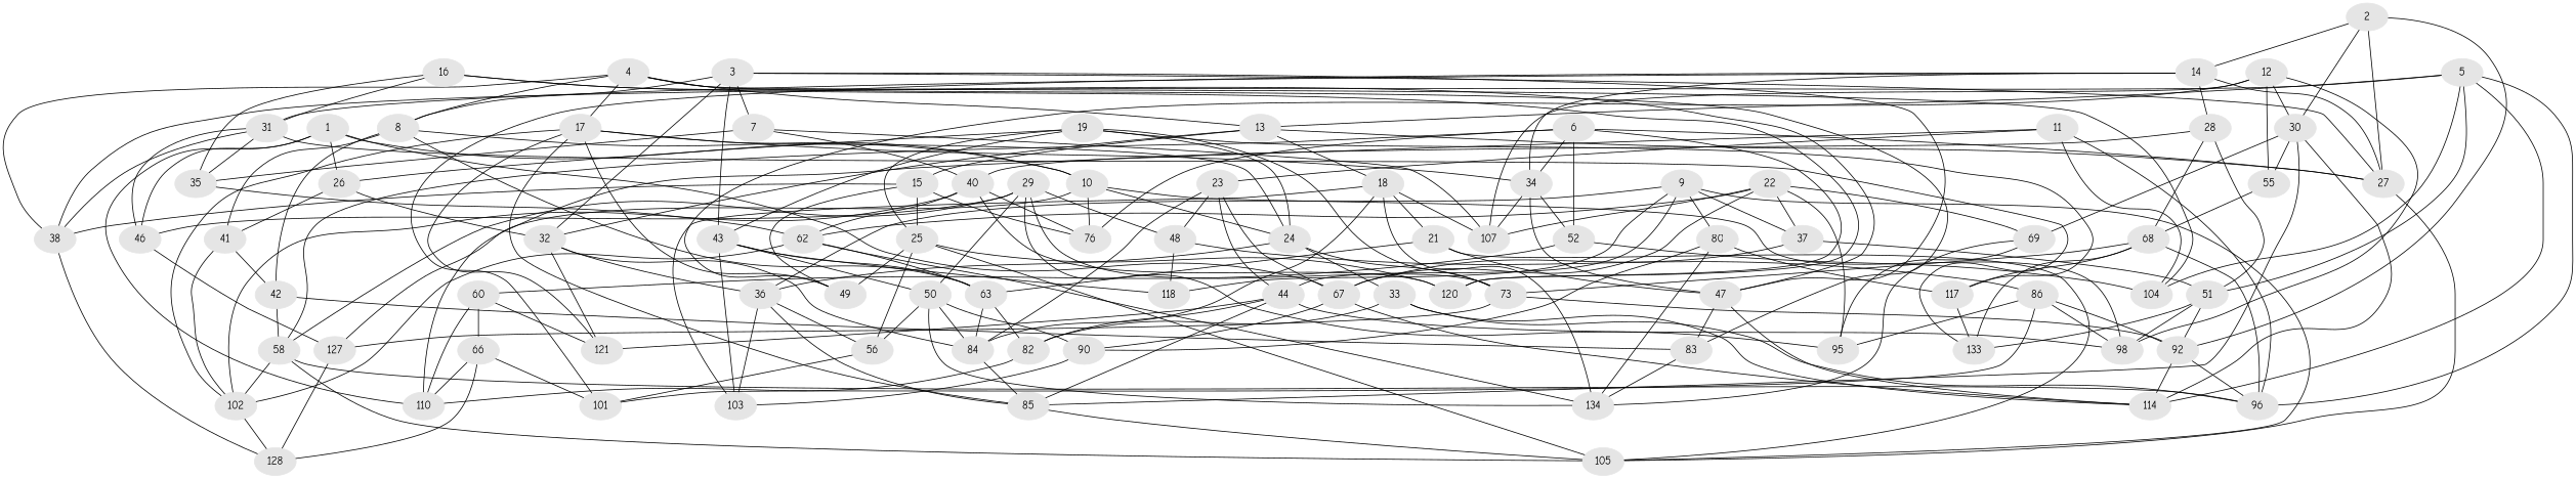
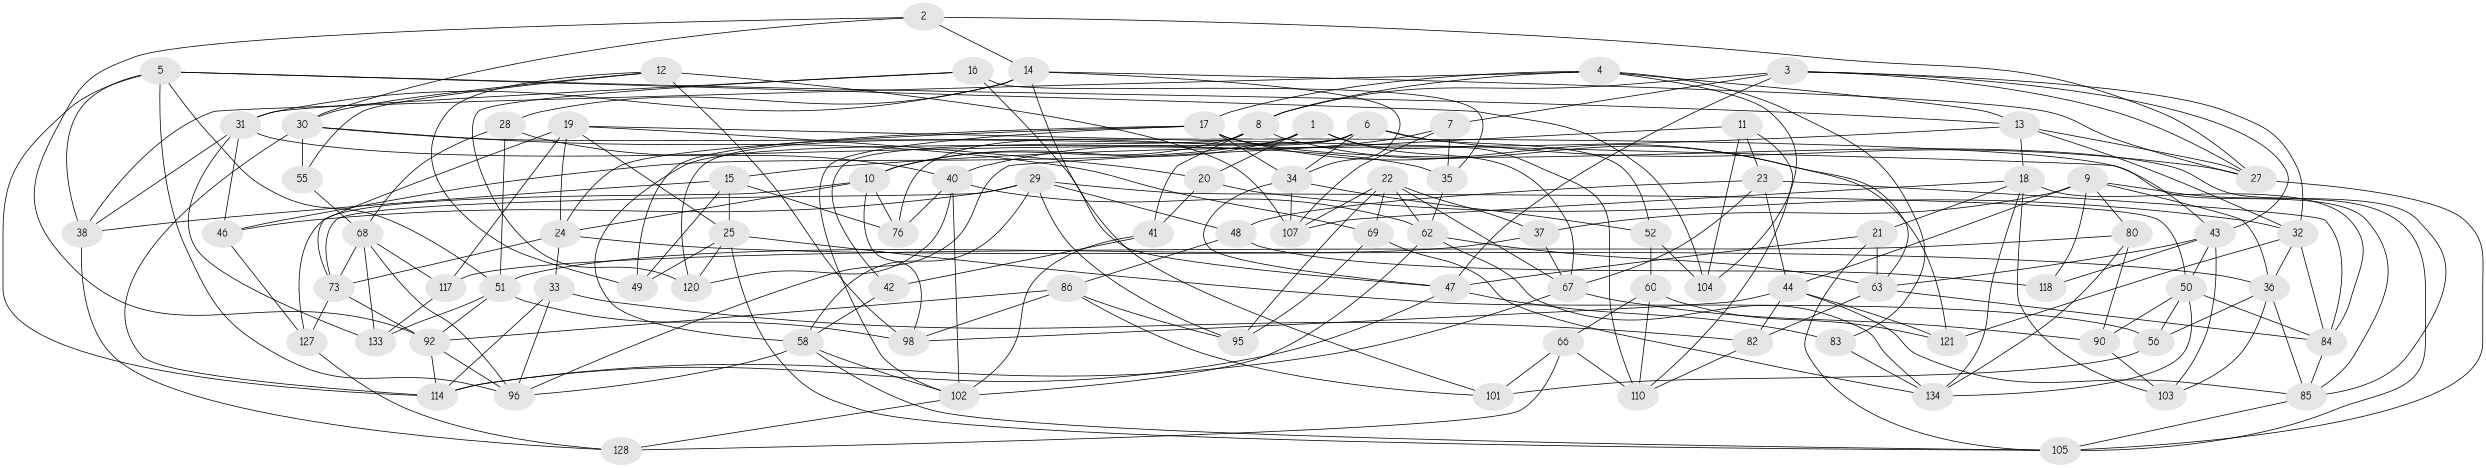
  graph {
    fontname="Comic Neue"
    node [color=gray90 fontname="Comic Neue" style=filled]
    edge [fontname="Comic Neue"]
    1 [super="+81"]
    10 [super="+59"]
-   26
+   26 [label=20]
    46
    67 [super="+126"]
    110 [super="+112"]
    76
    24 [super="+119"]
    98 [super="+113"]
    127
    32 [super="+61"]
    41
    114 [super="+116"]
    90
    14 [super="+139"]
    27 [super="+131"]
    34 [super="+87"]
    28
    31 [super="+65"]
    101
    2
    30 [super="+64"]
    92 [super="+109"]
    105 [super="+141"]
    55
    85 [super="+137"]
    69
    96 [super="+132"]
    3 [super="+88"]
    7
    8 [super="+122"]
    43 [super="+97"]
    47 [super="+138"]
    35
    40 [super="+53"]
    107 [super="+129"]
    42
    63 [super="+94"]
    36 [super="+91"]
    121
    84 [super="+111"]
    118
    103
    50 [super="+89"]
    83
    4 [super="+93"]
    13 [super="+100"]
    17 [super="+123"]
    38 [super="+79"]
    104
    15 [super="+39"]
    18 [super="+135"]
    49
    102 [super="+136"]
    128
    134 [super="+140"]
    5 [super="+20"]
    51 [super="+74"]
    133
    6 [super="+124"]
    52
    58 [super="+70"]
    120
    60
    62 [super="+72"]
    82
    9 [super="+78"]
    37
    44 [super="+99"]
    80
    56
    117
    73 [super="+125"]
    33
    23 [super="+77"]
    48 [super="+115"]
    11
    12 [super="+45"]
    68 [super="+71"]
    25 [super="+57"]
    21
    16
    19 [super="+108"]
    22 [super="+54"]
    95
    86 [super="+130"]
    29 [super="+106"]
    66
    1 -- 10
    1 -- 26
    1 -- 46
    1 -- 67
    1 -- 110 [weight=2]
    10 -- 76
    10 -- 24
    10 -- 98
    10 -- 127
    26 -- 32
    26 -- 41
    46 -- 127
    67 -- 114
    67 -- 90
    24 -- 36
    24 -- 73
    24 -- 33
    127 -- 128
    32 -- 36
    32 -- 121
    32 -- 84
    41 -- 42
    41 -- 102
    90 -- 103
    14 -- 27
    14 -- 34
    14 -- 28
    14 -- 31
    14 -- 101
    27 -- 105
    34 -- 47
    34 -- 107
    34 -- 52
    28 -- 40
    28 -- 51
    28 -- 68
    31 -- 46
    31 -- 35
    31 -- 38
    31 -- 133
    2 -- 14
    2 -- 27
    2 -- 30
    2 -- 92
    30 -- 114
    30 -- 55
    30 -- 85
    30 -- 69
    92 -- 114
    92 -- 96
    55 -- 68
    85 -- 105
    69 -- 134
    69 -- 95
    3 -- 32
    3 -- 27
    3 -- 7
    3 -- 8
    3 -- 43
    3 -- 47
    7 -- 35
    7 -- 40
    7 -- 107
    8 -- 10
    8 -- 41
    8 -- 42
    8 -- 63
    43 -- 63
    43 -- 118
    43 -- 103
    43 -- 50
    47 -- 114
    47 -- 83
    35 -- 62
    40 -- 76
    40 -- 102
    40 -- 120
    40 -- 62
-   42 -- 83
    42 -- 58
    63 -- 84
    63 -- 82
    36 -- 85
    36 -- 103
    36 -- 56
    84 -- 85
    50 -- 90
    50 -- 84
    50 -- 134
    50 -- 56
    83 -- 134
    4 -- 8
    4 -- 83
    4 -- 13
    4 -- 17
    4 -- 38
    4 -- 104
    13 -- 32
    13 -- 27
    13 -- 15
    13 -- 18
    17 -- 24
    17 -- 34
    17 -- 85
    17 -- 121
    17 -- 49
    17 -- 102
    38 -- 128
    15 -- 76
    15 -- 38
    15 -- 49
    15 -- 25
    18 -- 107
    18 -- 84
    18 -- 103
    18 -- 134
    18 -- 21
    102 -- 128
    5 -- 114
    5 -- 96
    5 -- 13
    5 -- 38
    5 -- 104
    5 -- 51
    51 -- 98
    51 -- 92
    51 -- 133
    6 -- 76
    6 -- 27
    6 -- 34
    6 -- 52
    6 -- 58
    6 -- 120
    52 -- 104
    52 -- 60
    58 -- 105
    58 -- 96
    58 -- 102
    60 -- 110
    60 -- 121
    60 -- 66
    62 -- 63
    62 -- 102
    62 -- 134
    82 -- 110
    9 -- 105
    9 -- 36
    9 -- 118
    9 -- 37
    9 -- 44
    9 -- 80
    37 -- 67
    37 -- 51
    44 -- 98
    44 -- 85
    44 -- 121
    44 -- 82
    80 -- 90
    80 -- 134
    80 -- 117
    56 -- 101
    117 -- 133
    73 -- 127
    73 -- 92
    33 -- 114
    33 -- 96
    33 -- 82
    23 -- 67
    23 -- 84
    23 -- 44
    23 -- 48
    48 -- 118
    48 -- 86
    11 -- 110
    11 -- 96
    11 -- 104
    11 -- 23
    12 -- 98 [weight=2]
    12 -- 30
    12 -- 55
    12 -- 107
    12 -- 49
    68 -- 96
    68 -- 133
    68 -- 117
    68 -- 73
    25 -- 105
    25 -- 49
    25 -- 120
    25 -- 56
    21 -- 105
    21 -- 47
    21 -- 63
    16 -- 31
    16 -- 47
    16 -- 35
    16 -- 120
    19 -- 26
    19 -- 24
    19 -- 43
    19 -- 117
    19 -- 73
    19 -- 25
    22 -- 67
    22 -- 69
    22 -- 107
    22 -- 62
    22 -- 37
    22 -- 95
    86 -- 98
    86 -- 101
    86 -- 92
    86 -- 95
    29 -- 46
    29 -- 50
    29 -- 58
    29 -- 73
    29 -- 48
    29 -- 95
    66 -- 110
    66 -- 101
    66 -- 128
  }
